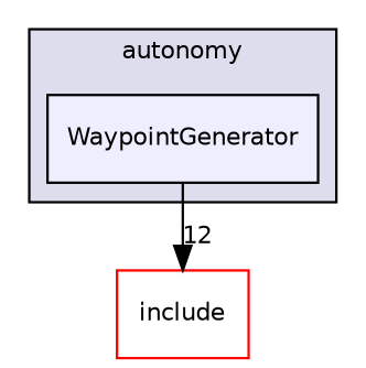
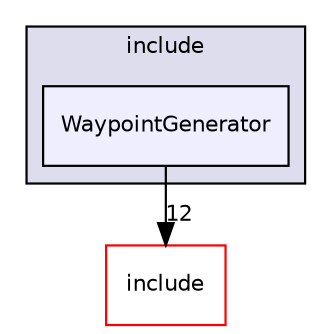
  digraph {
    compound=true
    node [fontname=Helvetica fontsize=10 shape=box style=filled]
    n1 [fillcolor="#eeeeff" label=WaypointGenerator pencolor=black]
    n2 [color=red fillcolor=white label=include]
    subgraph cluster_1 {
      bgcolor="#ddddee"
      fontname=Helvetica
      fontsize=10
-     label=autonomy
+     label=include
      pencolor=black
      n1
    }
    n1 -> n2 [headlabel=12 labeldistance=1.5 labelfontname=Helvetica labelfontsize=10]
  }
